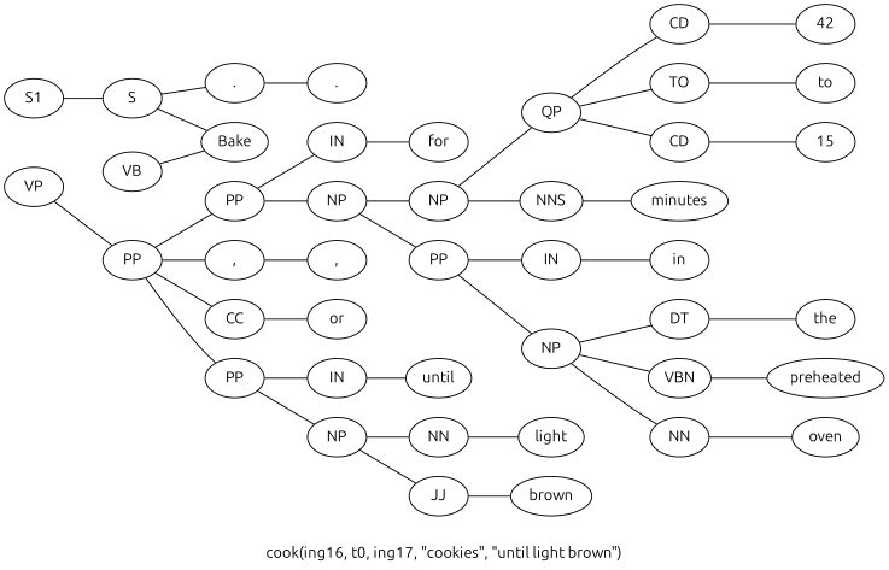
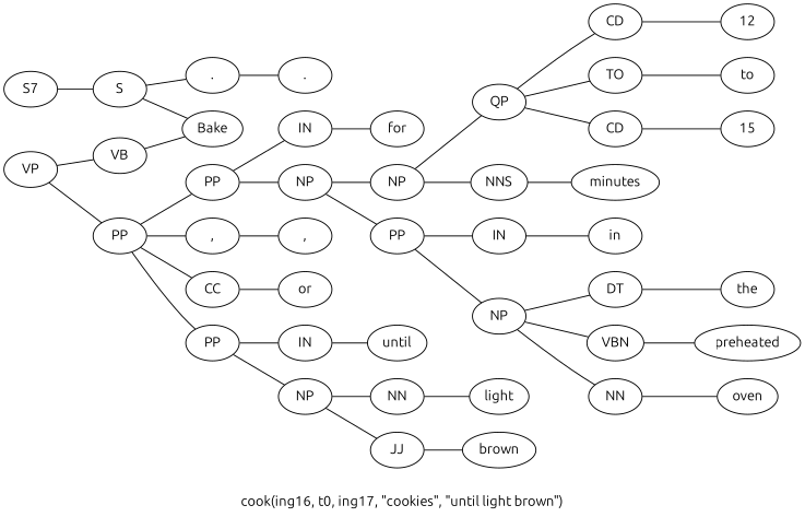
  graph {
    fontname=Ubuntu
    label="cook(ing16, t0, ing17, \"cookies\", \"until light brown\")"
    rankdir=LR
    node [fontname=Ubuntu]
    edge [fontname=Ubuntu]
-   n1 [label=S1]
+   n1 [label=S7]
    n2 [label=S]
    n3 [label="."]
    n4 [label=Bake]
    n5 [label=VP]
    n6 [label=VB]
    n7 [label=PP]
    n8 [label="."]
    n9 [label=PP]
    n10 [label=","]
    n11 [label=CC]
    n12 [label=PP]
    n13 [label=IN]
    n14 [label=NP]
    n15 [label=","]
    n16 [label=or]
    n17 [label=IN]
    n18 [label=NP]
    n19 [label=for]
    n20 [label=NP]
    n21 [label=PP]
    n22 [label=QP]
    n23 [label=NNS]
    n24 [label=IN]
    n25 [label=NP]
    n26 [label=CD]
    n27 [label=TO]
    n28 [label=CD]
    n29 [label=minutes]
-   n30 [label=42]
+   n30 [label=12]
    n31 [label=to]
    n32 [label=15]
    n33 [label=in]
    n34 [label=DT]
    n35 [label=VBN]
    n36 [label=NN]
    n37 [label=the]
    n38 [label=preheated]
    n39 [label=oven]
    n40 [label=until]
    n41 [label=NN]
    n42 [label=JJ]
    n43 [label=light]
    n44 [label=brown]
    n1 -- n2
    n2 -- n3
    n2 -- n4
    n3 -- n8
+   n5 -- n6
    n5 -- n7
    n6 -- n4
    n7 -- n9
    n7 -- n10
    n7 -- n11
    n7 -- n12
    n9 -- n13
    n9 -- n14
    n10 -- n15
    n11 -- n16
    n12 -- n17
    n12 -- n18
    n13 -- n19
    n14 -- n20
    n14 -- n21
    n17 -- n40
    n18 -- n41
    n18 -- n42
    n20 -- n22
    n20 -- n23
    n21 -- n24
    n21 -- n25
    n22 -- n26
    n22 -- n27
    n22 -- n28
    n23 -- n29
    n24 -- n33
    n25 -- n34
    n25 -- n35
    n25 -- n36
    n26 -- n30
    n27 -- n31
    n28 -- n32
    n34 -- n37
    n35 -- n38
    n36 -- n39
    n41 -- n43
    n42 -- n44
  }
